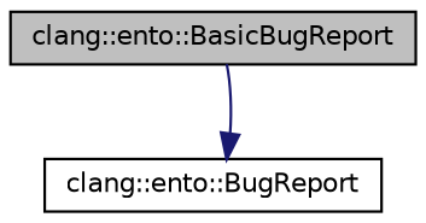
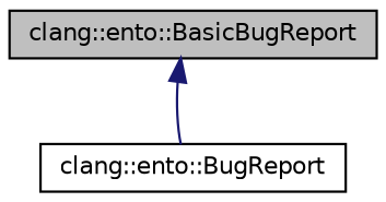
  digraph {
    node [color=black fontname=Helvetica fontsize=10 shape=record]
    n1 [fillcolor=grey75 fontcolor=black height=0.2 label="clang::ento::BasicBugReport" style=filled width=0.4]
    n2 [height=0.2 label="clang::ento::BugReport" width=0.4]
-   n2 -> n1 [color=midnightblue dir=back fontname=Helvetica fontsize=10 labelfontname=Helvetica labelfontsize=10 style=solid]
+   n1 -> n2 [color=midnightblue dir=back fontname=Helvetica fontsize=10 labelfontname=Helvetica labelfontsize=10 style=solid]
  }
